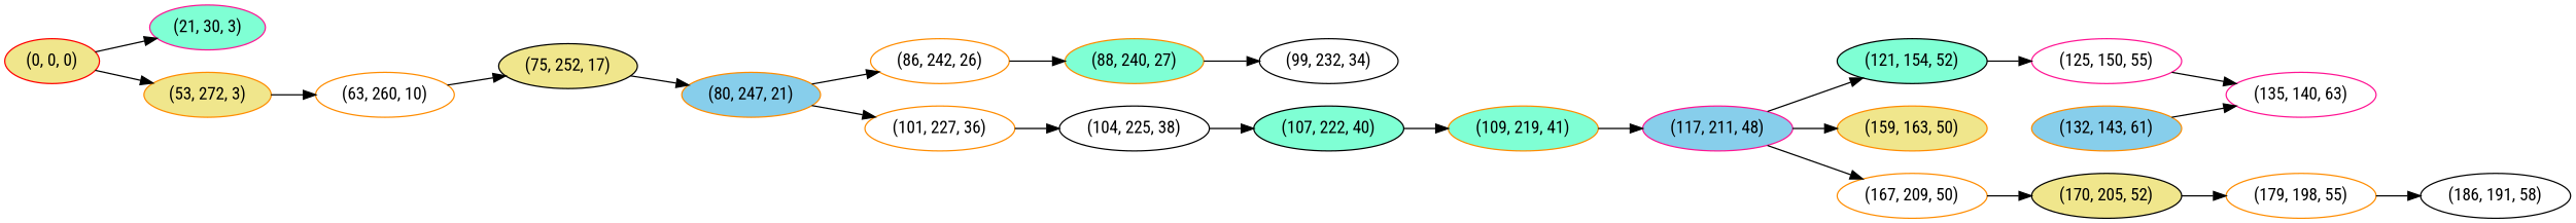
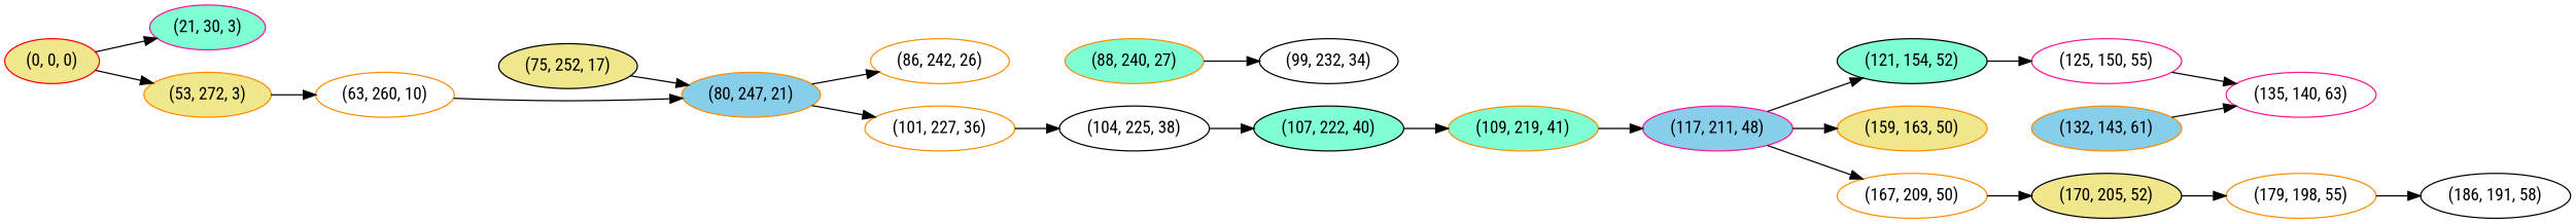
  digraph {
    fontname="Roboto Condensed"
    rankdir=LR
    node [color=darkorange fillcolor=white fontname="Roboto Condensed" style=filled]
    edge [fontname="Roboto Condensed"]
    "(0, 0, 0)" [color=red fillcolor=khaki]
    "(21, 30, 3)" [color=deeppink fillcolor=aquamarine]
    "(53, 272, 3)" [fillcolor=khaki]
    "(63, 260, 10)"
    "(75, 252, 17)" [color=black fillcolor=khaki]
    "(80, 247, 21)" [fillcolor=skyblue]
    "(86, 242, 26)"
    "(101, 227, 36)"
    "(88, 240, 27)" [fillcolor=aquamarine]
    "(99, 232, 34)" [color=black]
    "(104, 225, 38)" [color=black]
    "(107, 222, 40)" [color=black fillcolor=aquamarine]
    "(109, 219, 41)" [fillcolor=aquamarine]
    "(117, 211, 48)" [color=deeppink fillcolor=skyblue]
    "(121, 154, 52)" [color=black fillcolor=aquamarine]
    "(159, 163, 50)" [fillcolor=khaki]
    "(167, 209, 50)"
    "(125, 150, 55)" [color=deeppink]
    "(170, 205, 52)" [color=black fillcolor=khaki]
    "(135, 140, 63)" [color=deeppink]
    "(132, 143, 61)" [fillcolor=skyblue]
    "(179, 198, 55)"
    "(186, 191, 58)" [color=black]
    "(0, 0, 0)" -> "(21, 30, 3)"
    "(0, 0, 0)" -> "(53, 272, 3)"
    "(53, 272, 3)" -> "(63, 260, 10)"
-   "(63, 260, 10)" -> "(75, 252, 17)"
+   "(63, 260, 10)" -> "(80, 247, 21)"
    "(75, 252, 17)" -> "(80, 247, 21)"
    "(80, 247, 21)" -> "(86, 242, 26)"
    "(80, 247, 21)" -> "(101, 227, 36)"
-   "(86, 242, 26)" -> "(88, 240, 27)"
    "(101, 227, 36)" -> "(104, 225, 38)"
    "(88, 240, 27)" -> "(99, 232, 34)"
    "(104, 225, 38)" -> "(107, 222, 40)"
    "(107, 222, 40)" -> "(109, 219, 41)"
    "(109, 219, 41)" -> "(117, 211, 48)"
    "(117, 211, 48)" -> "(121, 154, 52)"
    "(117, 211, 48)" -> "(159, 163, 50)"
    "(117, 211, 48)" -> "(167, 209, 50)"
    "(121, 154, 52)" -> "(125, 150, 55)"
    "(167, 209, 50)" -> "(170, 205, 52)"
    "(125, 150, 55)" -> "(135, 140, 63)"
    "(170, 205, 52)" -> "(179, 198, 55)"
    "(132, 143, 61)" -> "(135, 140, 63)"
    "(179, 198, 55)" -> "(186, 191, 58)"
  }
